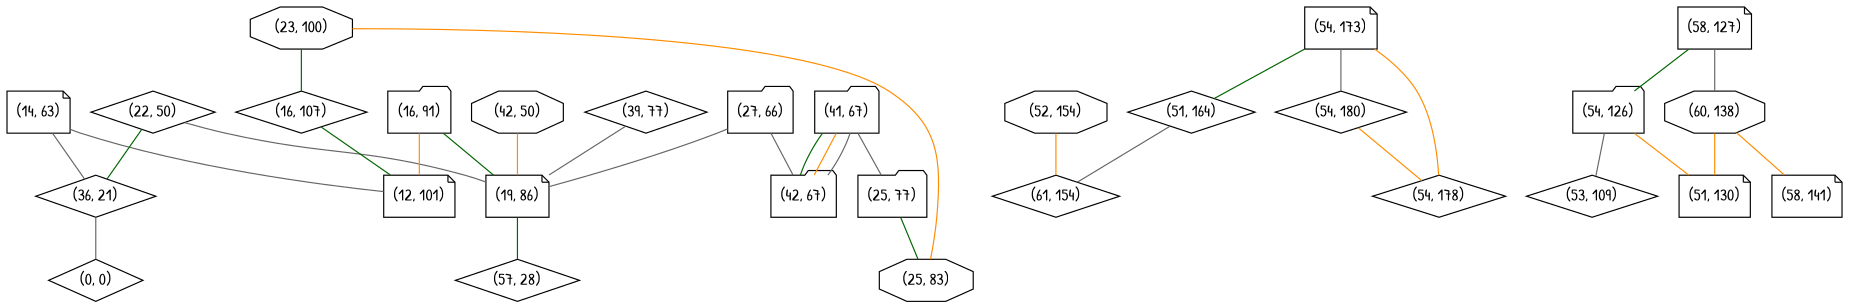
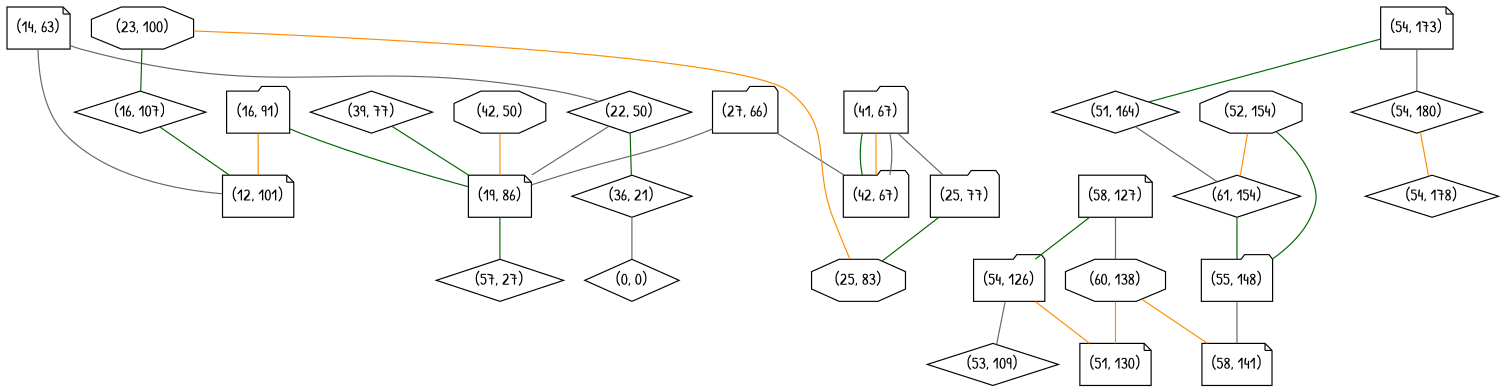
  graph {
    fontname="Patrick Hand"
    node [fontname="Patrick Hand" shape=diamond]
    edge [color=gray40 fontname="Patrick Hand" weight=1]
    "(36, 21)"
    "(14, 63)" [shape=note]
    "(12, 101)" [shape=note]
    "(0, 0)"
    "(25, 77)" [shape=folder]
    "(25, 83)" [shape=octagon]
    "(51, 164)"
    "(54, 173)" [shape=note]
    "(54, 180)"
    "(54, 178)"
    "(61, 154)"
+   "(55, 148)" [shape=folder]
    "(22, 50)"
    "(19, 86)" [shape=note]
-   "(57, 28)"
+   "(57, 28)" [label="(57, 27)"]
    "(54, 126)" [shape=folder]
    "(58, 127)" [shape=note]
    "(60, 138)" [shape=octagon]
    "(53, 109)"
    "(51, 130)" [shape=note]
    "(58, 141)" [shape=note]
    "(41, 67)" [shape=folder]
    "(42, 67)" [shape=folder]
    "(42, 50)" [shape=octagon]
    "(16, 91)" [shape=folder]
    "(39, 77)"
    "(52, 154)" [shape=octagon]
    n28 [label="(27, 66)" shape=folder]
    "(23, 100)" [shape=octagon]
    "(16, 107)"
    "(36, 21)" -- "(0, 0)" [weight=4]
-   "(14, 63)" -- "(36, 21)"
+   "(14, 63)" -- "(22, 50)"
    "(14, 63)" -- "(12, 101)"
    "(25, 77)" -- "(25, 83)" [color=darkgreen]
    "(51, 164)" -- "(61, 154)"
    "(54, 173)" -- "(51, 164)" [color=darkgreen]
    "(54, 173)" -- "(54, 180)" [weight=3]
-   "(54, 173)" -- "(54, 178)" [color=darkorange weight=3]
    "(54, 180)" -- "(54, 178)" [color=darkorange]
+   "(61, 154)" -- "(55, 148)" [color=darkgreen weight=3]
+   "(55, 148)" -- "(58, 141)" [weight=3]
    "(22, 50)" -- "(36, 21)" [color=darkgreen]
    "(22, 50)" -- "(19, 86)" [weight=3]
    "(19, 86)" -- "(57, 28)" [color=darkgreen weight=3]
    "(54, 126)" -- "(53, 109)"
    "(54, 126)" -- "(51, 130)" [color=darkorange]
    "(58, 127)" -- "(54, 126)" [color=darkgreen]
    "(58, 127)" -- "(60, 138)" [weight=3]
    "(60, 138)" -- "(51, 130)" [color=darkorange weight=3]
    "(60, 138)" -- "(58, 141)" [color=darkorange]
    "(41, 67)" -- "(25, 77)"
    "(41, 67)" -- "(42, 67)" [color=darkgreen]
    "(41, 67)" -- "(42, 67)" [color=darkorange]
    "(41, 67)" -- "(42, 67)"
    "(42, 50)" -- "(19, 86)" [color=darkorange weight=3]
    "(16, 91)" -- "(12, 101)" [color=darkorange weight=3]
    "(16, 91)" -- "(19, 86)" [color=darkgreen]
-   "(39, 77)" -- "(19, 86)" [weight=3]
+   "(39, 77)" -- "(19, 86)" [color=darkgreen weight=3]
    "(52, 154)" -- "(61, 154)" [color=darkorange weight=3]
+   "(52, 154)" -- "(55, 148)" [color=darkgreen]
    n28 -- "(19, 86)" [weight=3]
    n28 -- "(42, 67)"
    "(23, 100)" -- "(25, 83)" [color=darkorange]
    "(23, 100)" -- "(16, 107)" [color=darkgreen weight=3]
    "(16, 107)" -- "(12, 101)" [color=darkgreen]
  }
